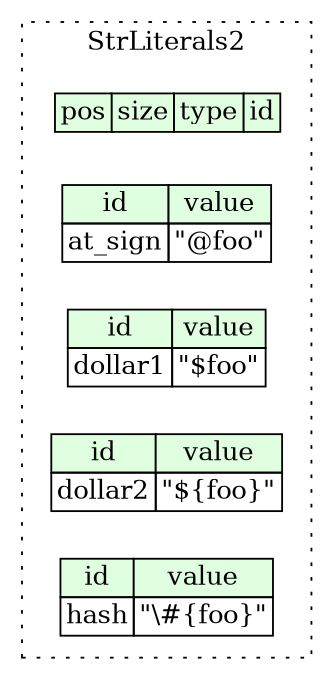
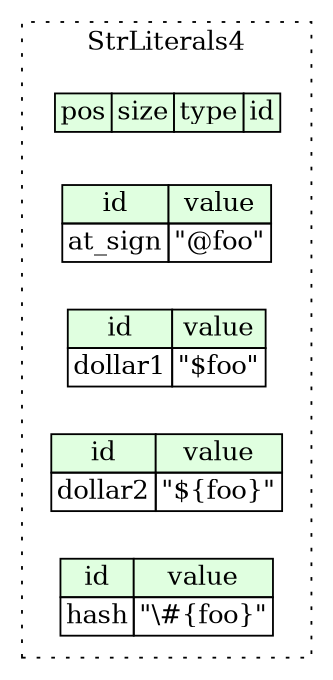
  digraph {
    rankdir=LR
    node [shape=plaintext]
    n1 [label=<<TABLE BORDER="0" CELLBORDER="1" CELLSPACING="0"> 			<TR><TD BGCOLOR="#E0FFE0">pos</TD><TD BGCOLOR="#E0FFE0">size</TD><TD BGCOLOR="#E0FFE0">type</TD><TD BGCOLOR="#E0FFE0">id</TD></TR> 		</TABLE>>]
    n2 [label=<<TABLE BORDER="0" CELLBORDER="1" CELLSPACING="0"> 			<TR><TD BGCOLOR="#E0FFE0">id</TD><TD BGCOLOR="#E0FFE0">value</TD></TR> 			<TR><TD>at_sign</TD><TD>&quot;@foo&quot;</TD></TR> 		</TABLE>>]
    n3 [label=<<TABLE BORDER="0" CELLBORDER="1" CELLSPACING="0"> 			<TR><TD BGCOLOR="#E0FFE0">id</TD><TD BGCOLOR="#E0FFE0">value</TD></TR> 			<TR><TD>dollar1</TD><TD>&quot;$foo&quot;</TD></TR> 		</TABLE>>]
    n4 [label=<<TABLE BORDER="0" CELLBORDER="1" CELLSPACING="0"> 			<TR><TD BGCOLOR="#E0FFE0">id</TD><TD BGCOLOR="#E0FFE0">value</TD></TR> 			<TR><TD>dollar2</TD><TD>&quot;${foo}&quot;</TD></TR> 		</TABLE>>]
    n5 [label=<<TABLE BORDER="0" CELLBORDER="1" CELLSPACING="0"> 			<TR><TD BGCOLOR="#E0FFE0">id</TD><TD BGCOLOR="#E0FFE0">value</TD></TR> 			<TR><TD>hash</TD><TD>&quot;\#{foo}&quot;</TD></TR> 		</TABLE>>]
    subgraph cluster_1 {
-     label=StrLiterals2
+     label=StrLiterals4
      style=dotted
      n1
      n2
      n3
      n4
      n5
    }
  }
